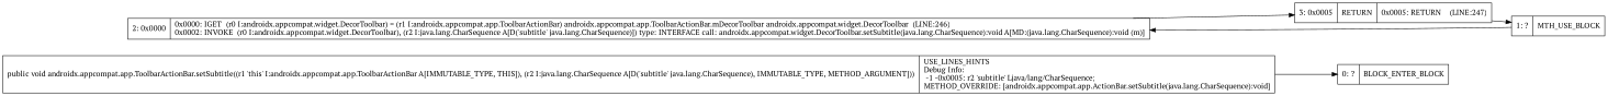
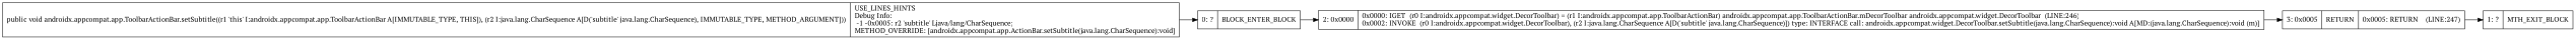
  digraph {
    fontname="PT Serif"
    rankdir=LR
    node [fontname="PT Serif" shape=record]
    edge [fontname="PT Serif"]
    n1 [label="{0\:\ ?|BLOCK_ENTER_BLOCK\l}"]
    n2 [label="{2\:\ 0x0000|0x0000: IGET  (r0 I:androidx.appcompat.widget.DecorToolbar) = (r1 I:androidx.appcompat.app.ToolbarActionBar) androidx.appcompat.app.ToolbarActionBar.mDecorToolbar androidx.appcompat.widget.DecorToolbar  (LINE:246)\l0x0002: INVOKE  (r0 I:androidx.appcompat.widget.DecorToolbar), (r2 I:java.lang.CharSequence A[D('subtitle' java.lang.CharSequence)]) type: INTERFACE call: androidx.appcompat.widget.DecorToolbar.setSubtitle(java.lang.CharSequence):void A[MD:(java.lang.CharSequence):void (m)]\l}"]
    n3 [label="{3\:\ 0x0005|RETURN\l|0x0005: RETURN    (LINE:247)\l}"]
-   n4 [label="{1\:\ ?|MTH_USE_BLOCK\l}"]
+   n4 [label="{1\:\ ?|MTH_EXIT_BLOCK\l}"]
    n5 [label="{public void androidx.appcompat.app.ToolbarActionBar.setSubtitle((r1 'this' I:androidx.appcompat.app.ToolbarActionBar A[IMMUTABLE_TYPE, THIS]), (r2 I:java.lang.CharSequence A[D('subtitle' java.lang.CharSequence), IMMUTABLE_TYPE, METHOD_ARGUMENT]))  | USE_LINES_HINTS\lDebug Info:\l  \-1 \-0x0005: r2 'subtitle' Ljava\/lang\/CharSequence;\lMETHOD_OVERRIDE: [androidx.appcompat.app.ActionBar.setSubtitle(java.lang.CharSequence):void]\l}"]
-   n4 -> n2
+   n1 -> n2
    n2 -> n3
    n3 -> n4
    n5 -> n1
  }
